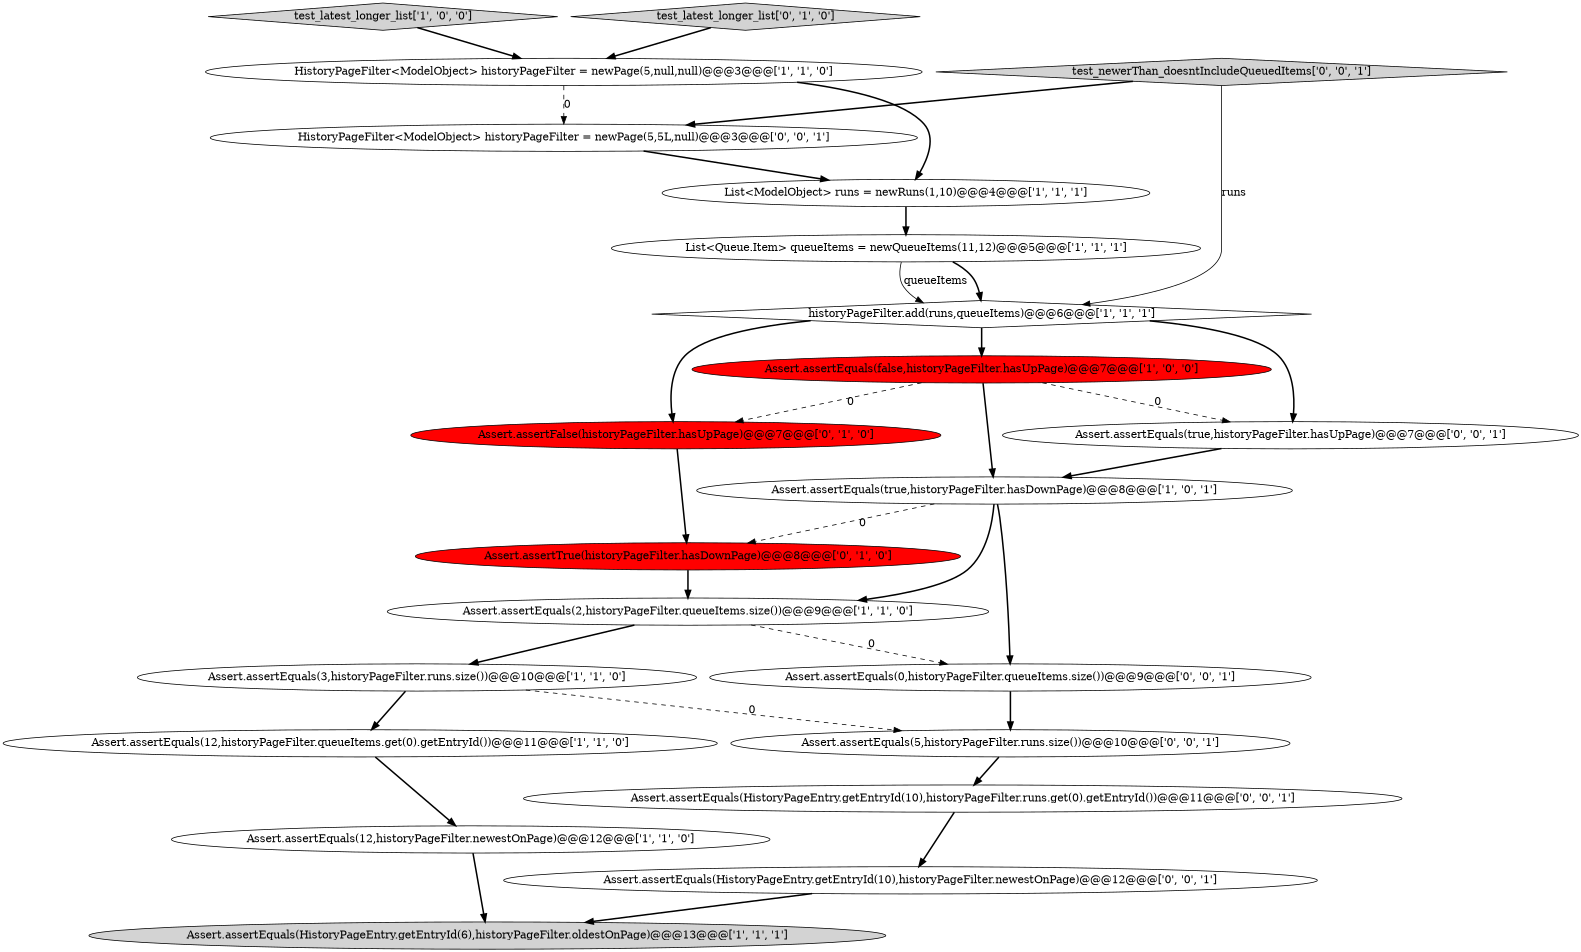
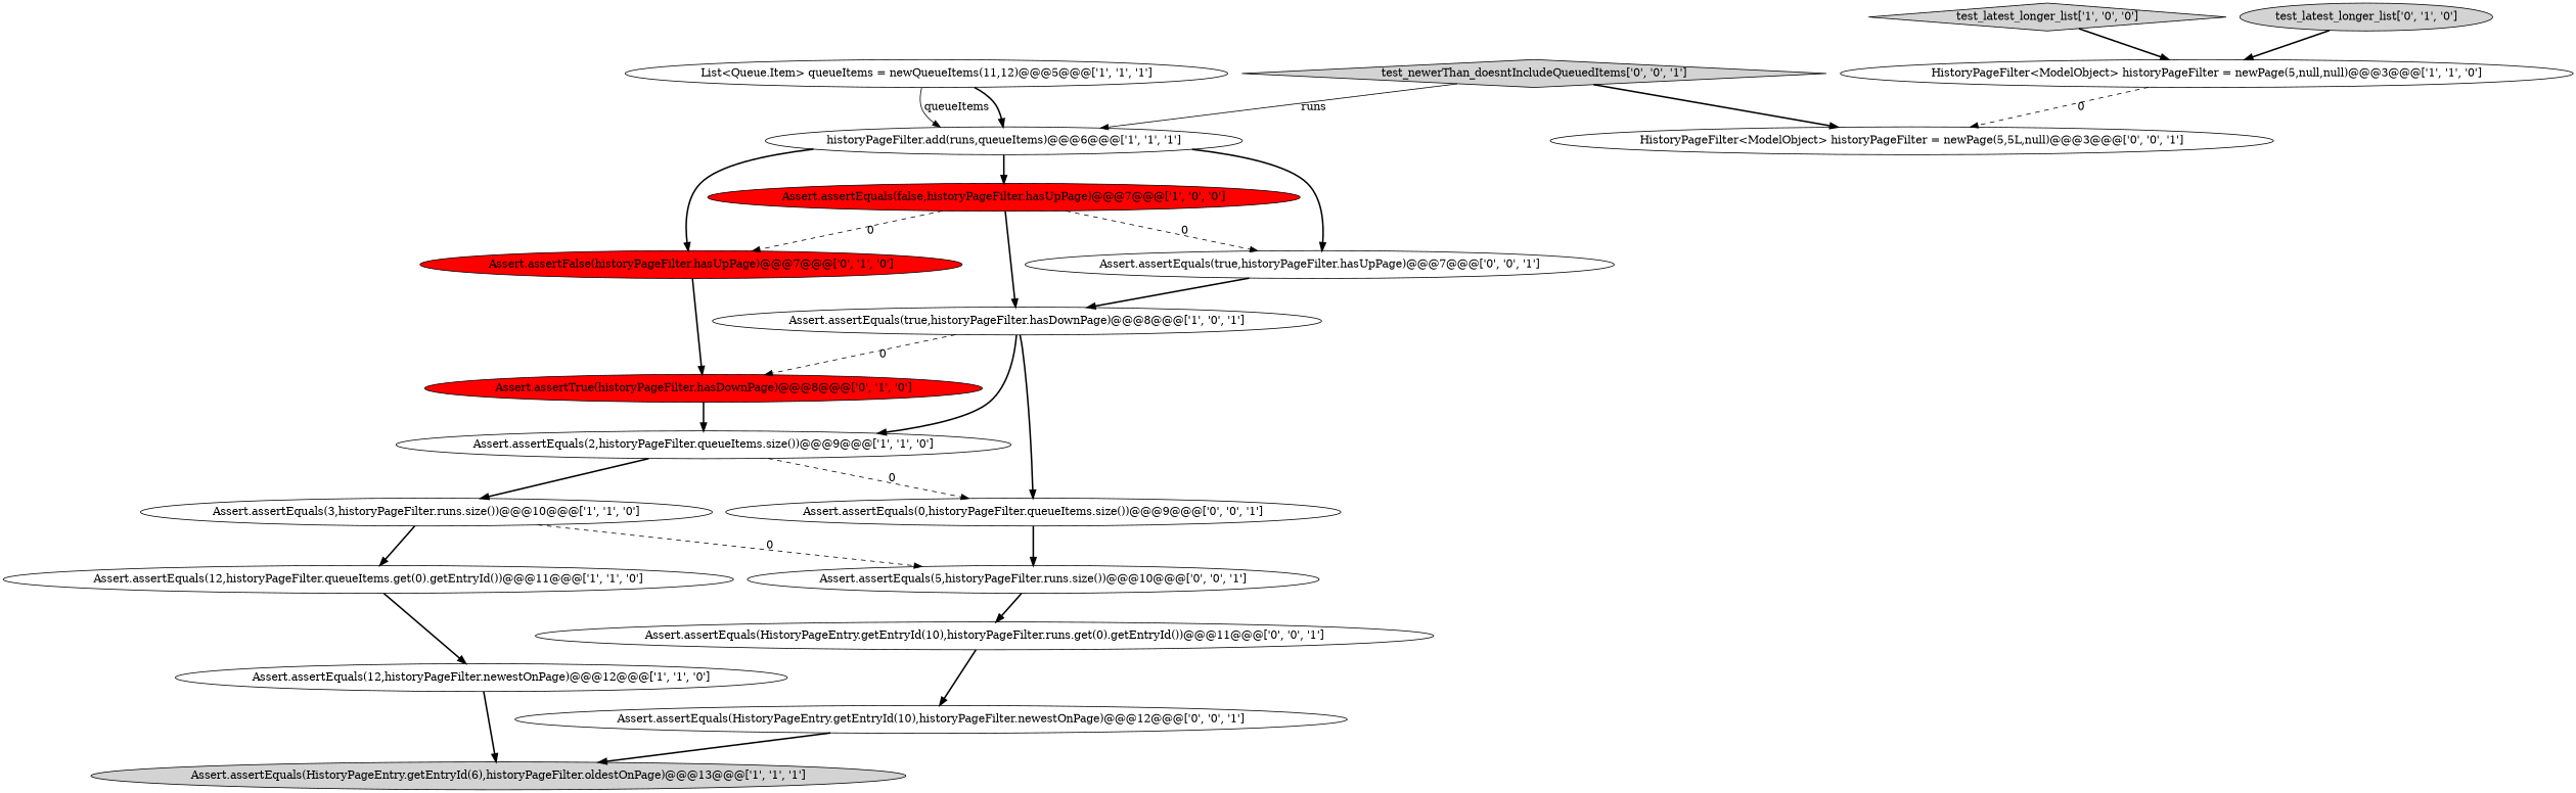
  digraph {
    node [fillcolor=white shape=ellipse style=filled]
    edge [style=bold]
    n1 [label="Assert.assertEquals(2,historyPageFilter.queueItems.size())@@@9@@@['1', '1', '0']"]
    n2 [label="Assert.assertEquals(0,historyPageFilter.queueItems.size())@@@9@@@['0', '0', '1']"]
    n3 [label="Assert.assertEquals(3,historyPageFilter.runs.size())@@@10@@@['1', '1', '0']"]
    n4 [label="Assert.assertEquals(5,historyPageFilter.runs.size())@@@10@@@['0', '0', '1']"]
    n5 [label="Assert.assertEquals(12,historyPageFilter.queueItems.get(0).getEntryId())@@@11@@@['1', '1', '0']"]
    n6 [label="Assert.assertEquals(12,historyPageFilter.newestOnPage)@@@12@@@['1', '1', '0']"]
    n7 [fillcolor=lightgray label="Assert.assertEquals(HistoryPageEntry.getEntryId(6),historyPageFilter.oldestOnPage)@@@13@@@['1', '1', '1']"]
    n8 [label="Assert.assertEquals(HistoryPageEntry.getEntryId(10),historyPageFilter.newestOnPage)@@@12@@@['0', '0', '1']"]
    n9 [label="Assert.assertEquals(true,historyPageFilter.hasUpPage)@@@7@@@['0', '0', '1']"]
    n10 [label="Assert.assertEquals(true,historyPageFilter.hasDownPage)@@@8@@@['1', '0', '1']"]
    n11 [fillcolor=red label="Assert.assertTrue(historyPageFilter.hasDownPage)@@@8@@@['0', '1', '0']"]
    n12 [label="HistoryPageFilter<ModelObject> historyPageFilter = newPage(5,null,null)@@@3@@@['1', '1', '0']"]
-   n13 [label="List<ModelObject> runs = newRuns(1,10)@@@4@@@['1', '1', '1']"]
    n14 [label="HistoryPageFilter<ModelObject> historyPageFilter = newPage(5,5L,null)@@@3@@@['0', '0', '1']"]
    n15 [label="List<Queue.Item> queueItems = newQueueItems(11,12)@@@5@@@['1', '1', '1']"]
    n16 [fillcolor=lightgray label="test_newerThan_doesntIncludeQueuedItems['0', '0', '1']" shape=diamond]
-   n17 [label="historyPageFilter.add(runs,queueItems)@@@6@@@['1', '1', '1']" shape=diamond]
+   n17 [label="historyPageFilter.add(runs,queueItems)@@@6@@@['1', '1', '1']"]
    n18 [label="Assert.assertEquals(HistoryPageEntry.getEntryId(10),historyPageFilter.runs.get(0).getEntryId())@@@11@@@['0', '0', '1']"]
    n19 [fillcolor=red label="Assert.assertFalse(historyPageFilter.hasUpPage)@@@7@@@['0', '1', '0']"]
    n20 [fillcolor=red label="Assert.assertEquals(false,historyPageFilter.hasUpPage)@@@7@@@['1', '0', '0']"]
    n21 [fillcolor=lightgray label="test_latest_longer_list['1', '0', '0']" shape=diamond]
-   n22 [fillcolor=lightgray label="test_latest_longer_list['0', '1', '0']" shape=diamond]
+   n22 [fillcolor=lightgray label="test_latest_longer_list['0', '1', '0']"]
    n1 -> n2 [label=0 style=dashed]
    n1 -> n3
    n2 -> n4
    n3 -> n4 [label=0 style=dashed]
    n3 -> n5
    n4 -> n18
    n5 -> n6
    n6 -> n7
    n8 -> n7
    n9 -> n10
    n10 -> n1
    n10 -> n2
    n10 -> n11 [label=0 style=dashed]
    n11 -> n1
-   n12 -> n13
    n12 -> n14 [label=0 style=dashed]
-   n13 -> n15
-   n14 -> n13
    n15 -> n17
    n15 -> n17 [label=queueItems style=solid]
    n16 -> n14
    n16 -> n17 [label=runs style=solid]
    n17 -> n9
    n17 -> n19
    n17 -> n20
    n18 -> n8
    n19 -> n11
    n20 -> n9 [label=0 style=dashed]
    n20 -> n10
    n20 -> n19 [label=0 style=dashed]
    n21 -> n12
    n22 -> n12
  }
